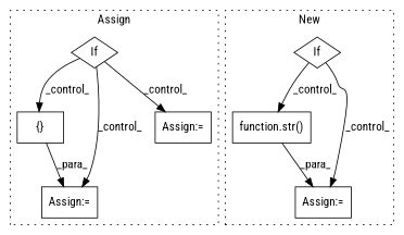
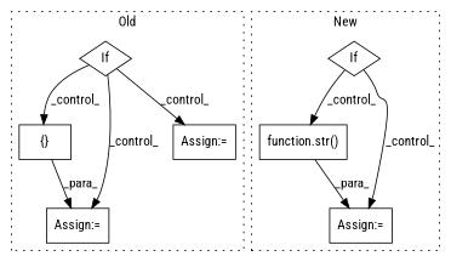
  digraph {
    fontname="Roboto Condensed"
    node [a=68 l=3 shape=box fontname="Roboto Condensed"]
    edge [fontname="Roboto Condensed"]
    n1 [a=59 l="1,0" label="{}" s="2414,2520"]
    n2 [label="Assign:=" s=2411]
    n3 [a=96 l=0 label=If s=2313 shape=diamond]
    n4 [label="Assign:=" s=2592]
    n5 [a=75 l="4,1" label="function.str()" s="2841,2846"]
    n6 [label="Assign:=" s=2831]
    n7 [a=96 label=If s=2745 shape=diamond]
    subgraph cluster_1 {
-     label=Assign
+     label=Old
      style=dotted
      n1
      n2
      n3
      n4
    }
    subgraph cluster_2 {
      label=New
      style=dotted
      n5
      n6
      n7
    }
    n1 -> n2 [label=_para_]
    n3 -> n1 [label=_control_]
    n3 -> n2 [label=_control_]
    n3 -> n4 [label=_control_]
    n5 -> n6 [label=_para_]
    n7 -> n5 [label=_control_]
    n7 -> n6 [label=_control_]
  }
